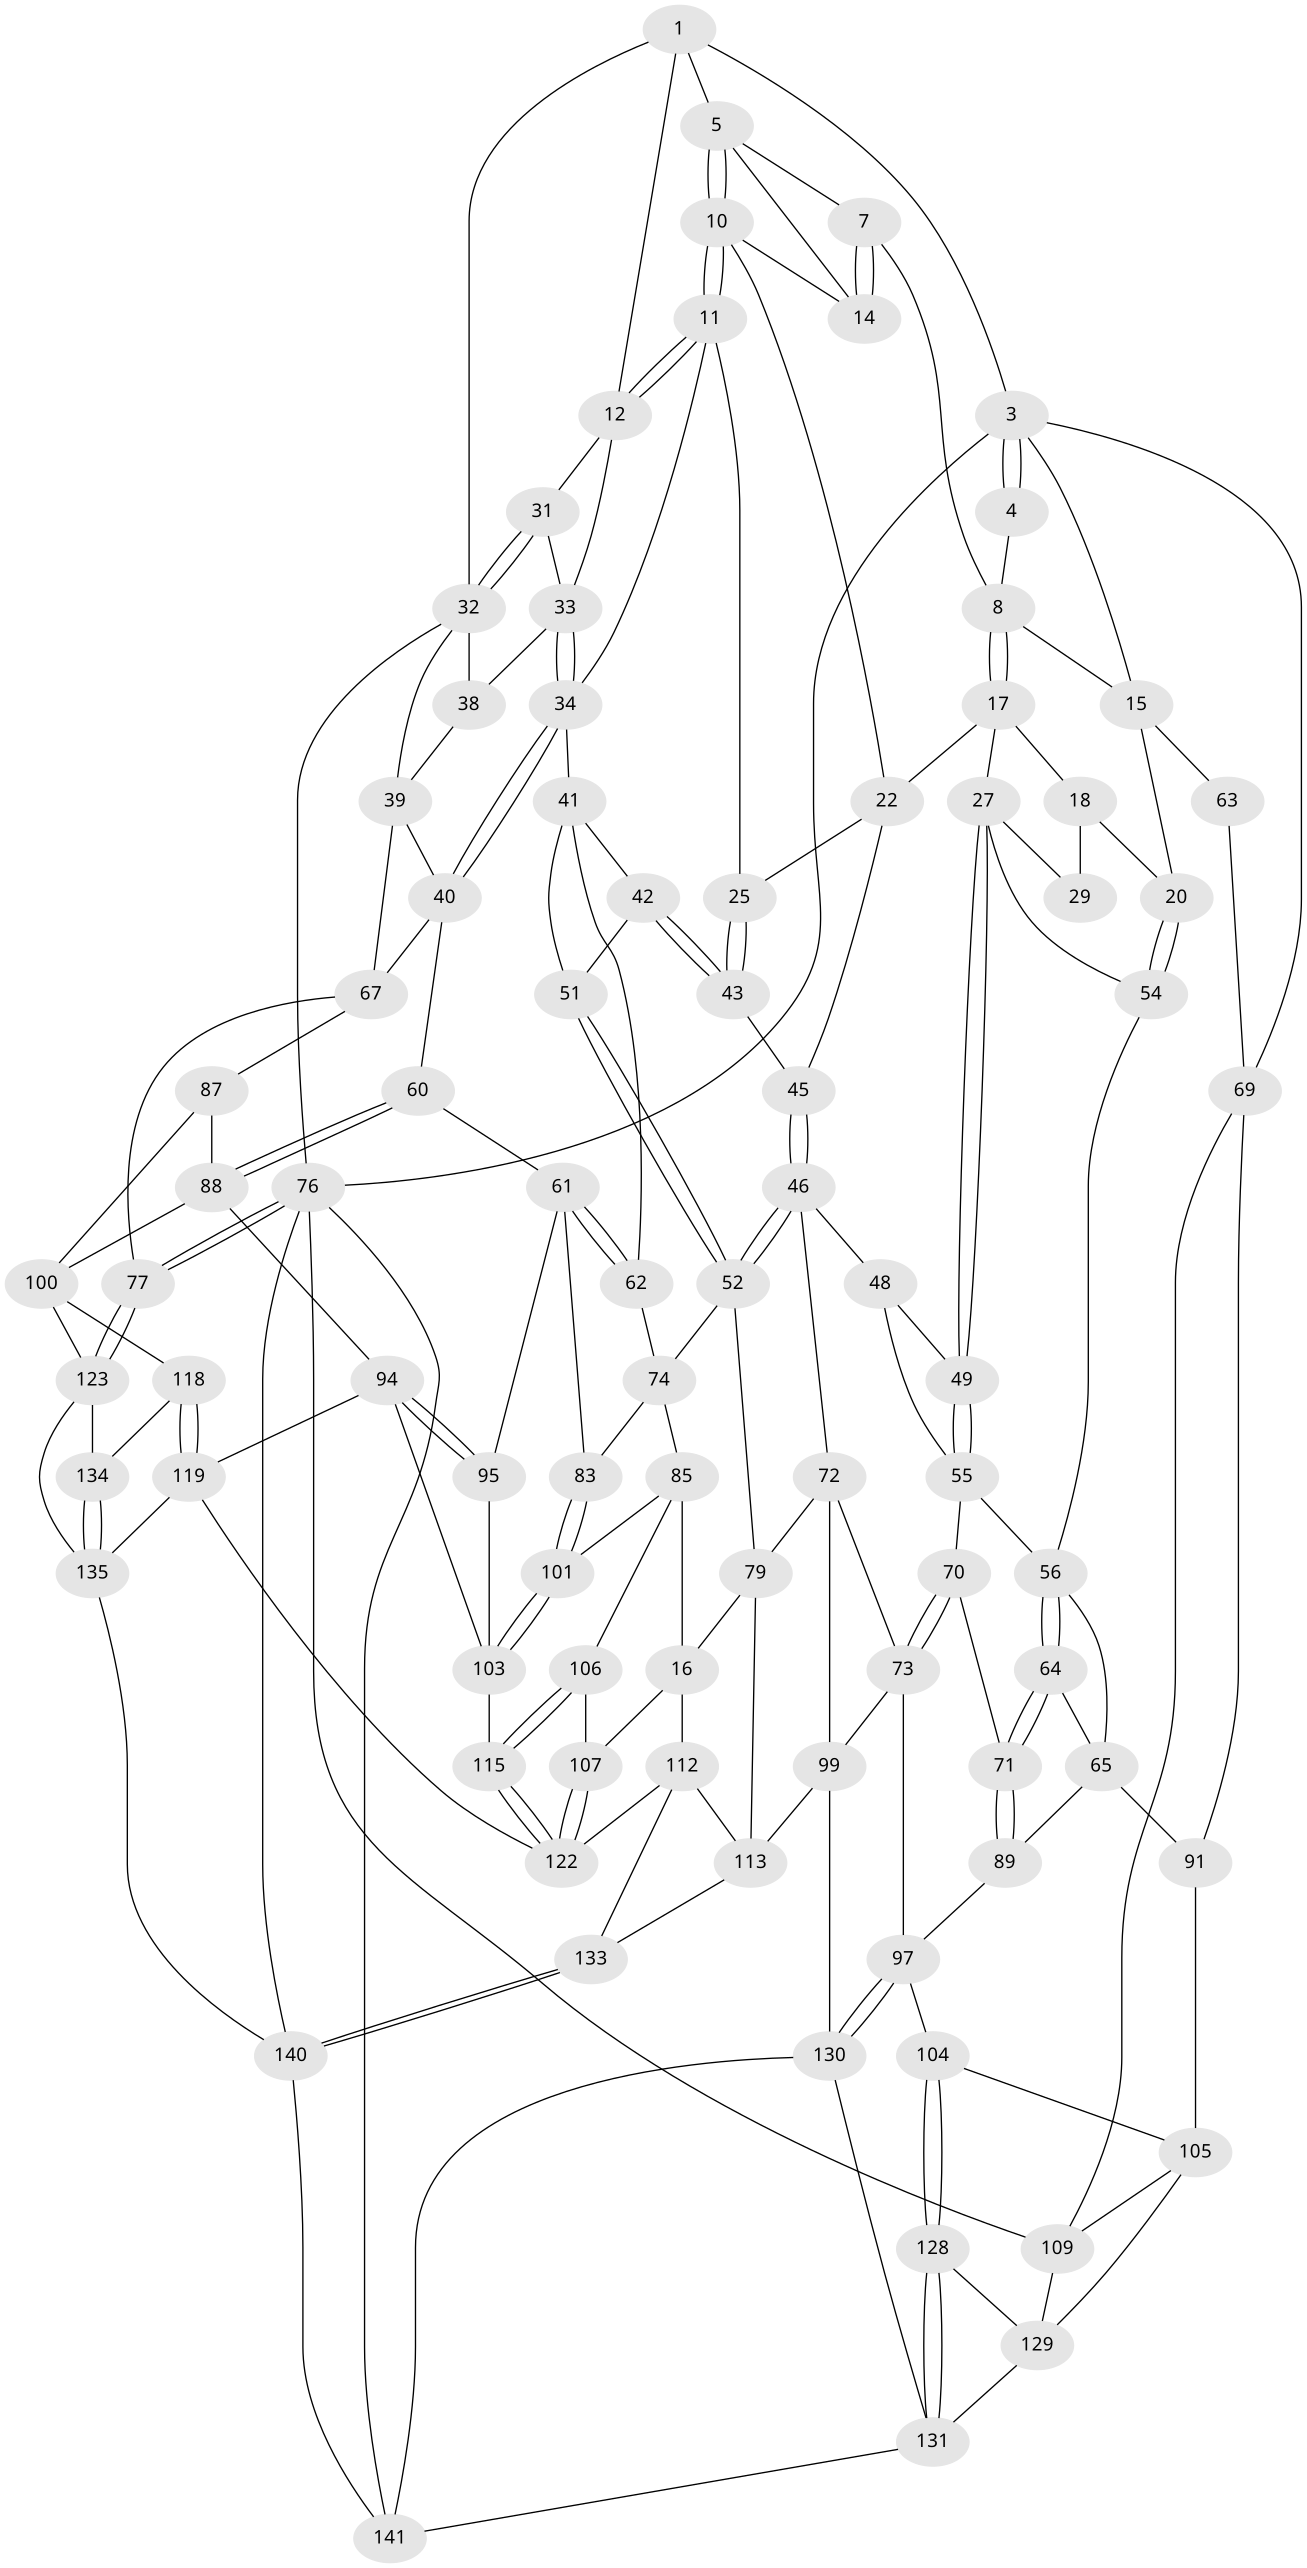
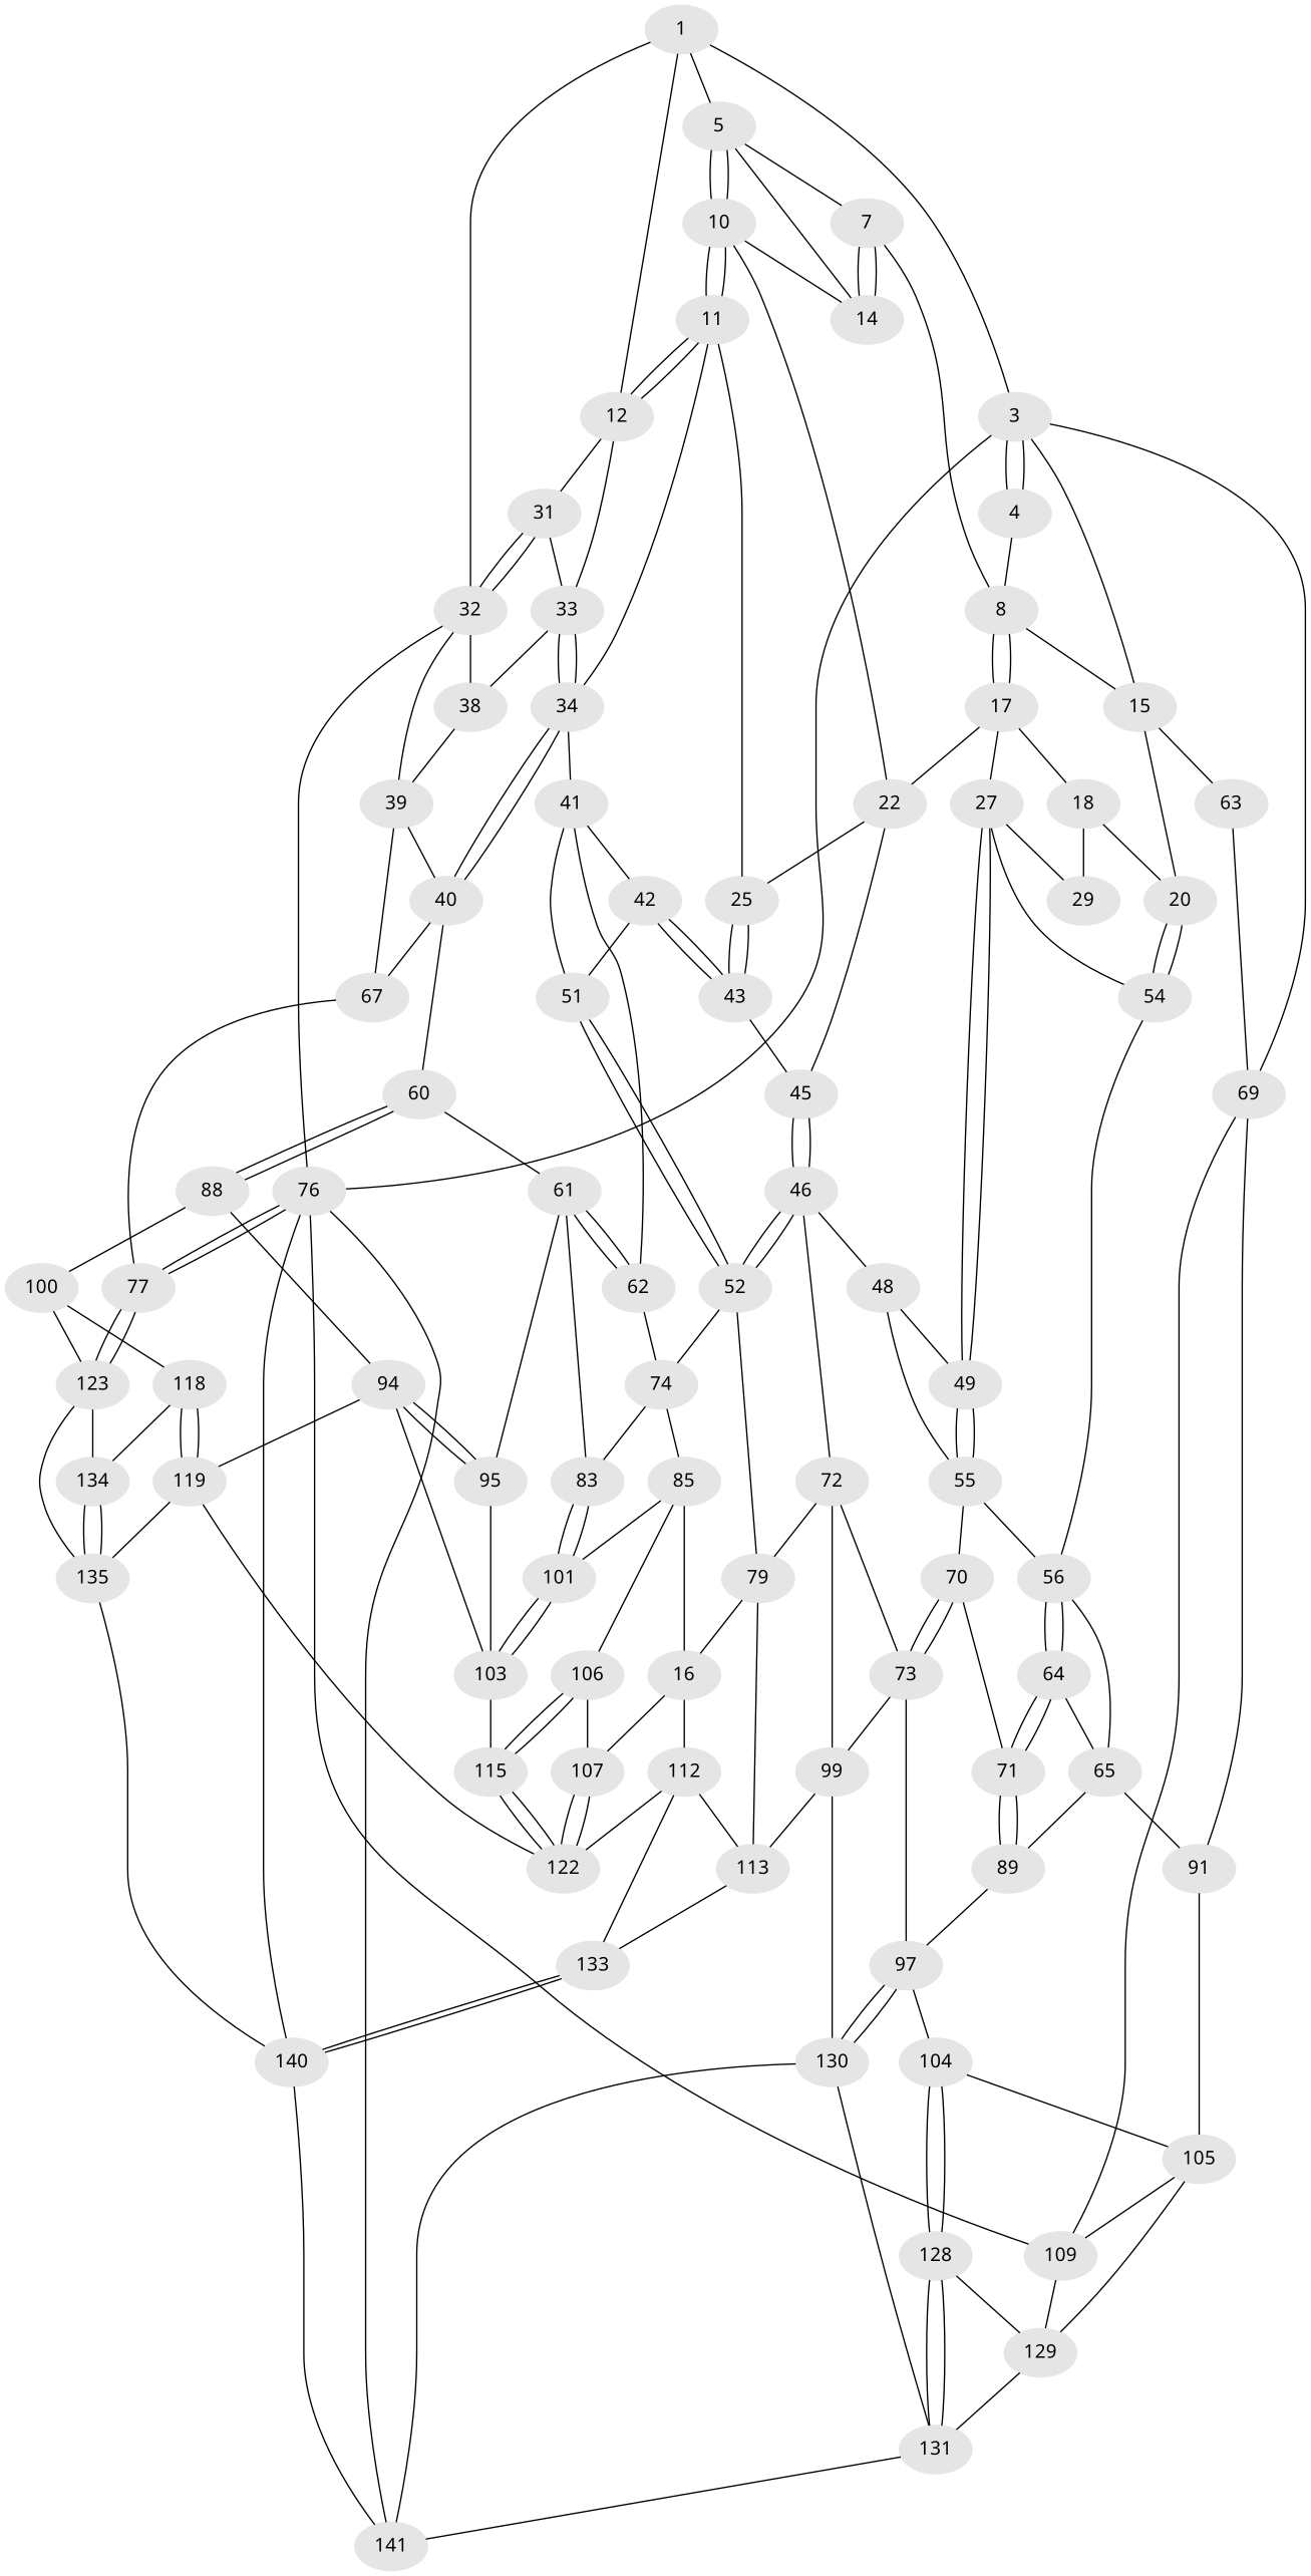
  graph {
    fontname="Noto Sans"
    node [color=gray90 fontname="Noto Sans" style=filled]
    edge [fontname="Noto Sans"]
    1 [super="+2"]
    3 [super="+16"]
    5 [super="+6"]
    12 [super="+30"]
    32 [super="+37"]
    4
    15 [super="+21"]
    69 [super="+92"]
    76 [super="+111"]
    7
    10 [super="+13"]
    14
    31
    33 [super="+36"]
    38
    39 [super="+53"]
    8 [super="+9"]
    20
    63 [super="+66"]
    91
    109 [super="+110"]
    77
    140 [super="+143"]
    141 [super="+142"]
    17 [super="+23"]
    11 [super="+24"]
    22 [super="+26"]
    18 [super="+19"]
    27 [super="+28"]
    25
    34 [super="+35"]
    45
    43 [super="+44"]
    40 [super="+59"]
    41 [super="+58"]
    54 [super="+57"]
    29
    49
    56
    46 [super="+47"]
    55 [super="+68"]
    67 [super="+78"]
    60
    42 [super="+50"]
    51
    62
-   87
    61 [super="+82"]
    88 [super="+93"]
    52 [super="+75"]
    74 [super="+84"]
    48
    72 [super="+81"]
    79 [super="+80"]
    73 [super="+96"]
    99 [super="+121"]
    70
    83
    85 [super="+102"]
    n60 [label=16 super="+108"]
    113 [super="+120"]
    64
    65 [super="+90"]
    71
    95
    100 [super="+117"]
    94 [super="+116"]
    101
    103 [super="+114"]
    89
    97 [super="+98"]
    105 [super="+127"]
    123 [super="+124"]
    129 [super="+138"]
    130 [super="+132"]
    104
    106
    134
    135 [super="+136"]
    107
    112 [super="+126"]
    133
    115
    122 [super="+125"]
    118
    119 [super="+137"]
    128
    131 [super="+139"]
    1 -- 3
    1 -- 5
    1 -- 12
    1 -- 32
    3 -- 4
    3 -- 4
    3 -- 15
    3 -- 69
    3 -- 76
    5 -- 7
    5 -- 10
    5 -- 10
    5 -- 14
    12 -- 31
    12 -- 33
    32 -- 76
    32 -- 38
    32 -- 39
    4 -- 8
    15 -- 20
    15 -- 63
    69 -- 91
    69 -- 109
    76 -- 109
    76 -- 77
    76 -- 77
    76 -- 140
    76 -- 141
    7 -- 14
    7 -- 14
    7 -- 8
    10 -- 14
    10 -- 11
    10 -- 11
    10 -- 22
    31 -- 32
    31 -- 32
    31 -- 33
    33 -- 38
    33 -- 34
    33 -- 34
    38 -- 39
    39 -- 40
    39 -- 67
    8 -- 15
    8 -- 17
    8 -- 17
    20 -- 54
    20 -- 54
    63 -- 69
    91 -- 105
    109 -- 129
    77 -- 123
    77 -- 123
    140 -- 141
    17 -- 22
    17 -- 18
    17 -- 27
    11 -- 12
    11 -- 12
    11 -- 25
    11 -- 34
    22 -- 25
    22 -- 45
    18 -- 20
    18 -- 29 [weight=2]
    27 -- 54
    27 -- 29
    27 -- 49
    27 -- 49
    25 -- 43
    25 -- 43
    34 -- 40
    34 -- 40
    34 -- 41
    45 -- 46
    45 -- 46
    43 -- 45
    40 -- 67
    40 -- 60
    41 -- 42
    41 -- 51
    41 -- 62
    54 -- 56
    49 -- 55
    49 -- 55
    56 -- 64
    56 -- 64
    56 -- 65
    46 -- 52
    46 -- 52
    46 -- 48
    46 -- 72
    55 -- 56
    55 -- 70
    67 -- 77
-   67 -- 87
    60 -- 61
    60 -- 88
    60 -- 88
    42 -- 43 [weight=2]
    42 -- 43
    42 -- 51
    51 -- 52
    51 -- 52
    62 -- 74
-   87 -- 88
-   87 -- 100
    61 -- 62
    61 -- 62
    61 -- 83
    61 -- 95
    88 -- 100
    88 -- 94
    52 -- 74
    52 -- 79
    74 -- 83
    74 -- 85
    48 -- 49
    48 -- 55
    72 -- 79
    72 -- 73
    72 -- 99
    79 -- n60
    79 -- 113
    73 -- 99
    73 -- 97
    99 -- 113
    99 -- 130
    70 -- 73
    70 -- 73
    70 -- 71
    83 -- 101
    83 -- 101
    85 -- n60
    85 -- 101
    85 -- 106
    n60 -- 107
    n60 -- 112
    113 -- 133
    64 -- 65
    64 -- 71
    64 -- 71
    65 -- 91
    65 -- 89
    71 -- 89
    71 -- 89
    95 -- 103
    100 -- 123
    100 -- 118
    94 -- 95
    94 -- 95
    94 -- 103
    94 -- 119
    101 -- 103
    101 -- 103
    103 -- 115
    89 -- 97
    97 -- 130
    97 -- 130
    97 -- 104
    105 -- 109
    105 -- 129
    123 -- 134
    123 -- 135
    129 -- 131
    130 -- 141
    130 -- 131
    104 -- 105
    104 -- 128
    104 -- 128
    106 -- 107
    106 -- 115
    106 -- 115
    134 -- 135
    134 -- 135
    135 -- 140
    107 -- 122
    107 -- 122
    112 -- 113
    112 -- 133
    112 -- 122
    133 -- 140
    133 -- 140
    115 -- 122
    115 -- 122
    118 -- 134
    118 -- 119
    118 -- 119
    119 -- 135
    119 -- 122
    128 -- 129
    128 -- 131
    128 -- 131
    131 -- 141
  }
